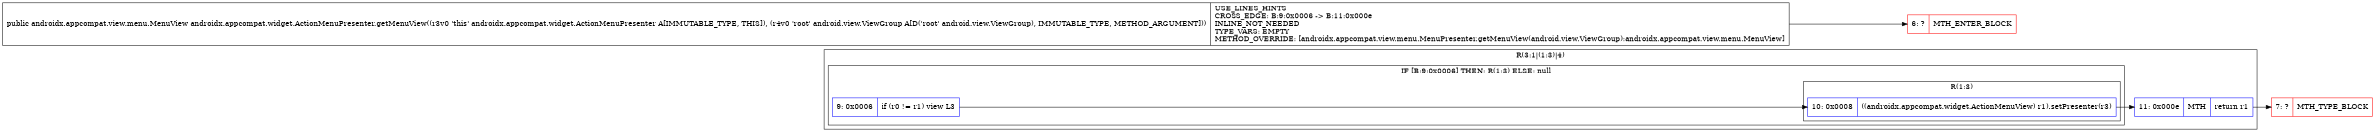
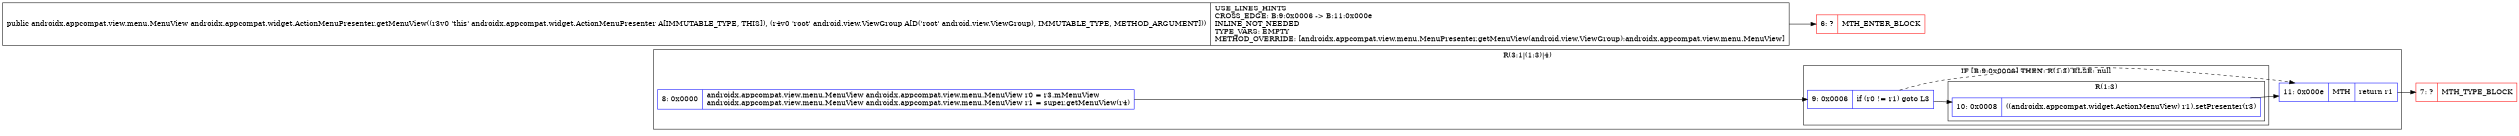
  digraph {
    rankdir=LR
    node [color=blue shape=record]
    n1 [label="{10\:\ 0x0008|((androidx.appcompat.widget.ActionMenuView) r1).setPresenter(r3)\l}"]
-   n2 [label="{9\:\ 0x0006|if (r0 != r1) view L3\l}"]
+   n2 [label="{9\:\ 0x0006|if (r0 != r1) goto L3\l}"]
+   n3 [label="{8\:\ 0x0000|androidx.appcompat.view.menu.MenuView androidx.appcompat.view.menu.MenuView r0 = r3.mMenuView\landroidx.appcompat.view.menu.MenuView androidx.appcompat.view.menu.MenuView r1 = super.getMenuView(r4)\l}"]
    n4 [label="{11\:\ 0x000e|MTH\l|return r1\l}"]
    n5 [color=red label="{7\:\ ?|MTH_TYPE_BLOCK\l}"]
    n6 [color=red label="{6\:\ ?|MTH_ENTER_BLOCK\l}"]
    n7 [label="{public androidx.appcompat.view.menu.MenuView androidx.appcompat.widget.ActionMenuPresenter.getMenuView((r3v0 'this' androidx.appcompat.widget.ActionMenuPresenter A[IMMUTABLE_TYPE, THIS]), (r4v0 'root' android.view.ViewGroup A[D('root' android.view.ViewGroup), IMMUTABLE_TYPE, METHOD_ARGUMENT]))  | USE_LINES_HINTS\lCROSS_EDGE: B:9:0x0006 \-\> B:11:0x000e\lINLINE_NOT_NEEDED\lTYPE_VARS: EMPTY\lMETHOD_OVERRIDE: [androidx.appcompat.view.menu.MenuPresenter.getMenuView(android.view.ViewGroup):androidx.appcompat.view.menu.MenuView]\l}" color=""]
    subgraph cluster_1 {
      label="R(3:1|(1:3)|4)"
+     n3
      n4
      subgraph cluster_2 {
        label="IF [B:9:0x0006] THEN: R(1:3) ELSE: null"
        n2
        subgraph cluster_3 {
          label="R(1:3)"
          n1
        }
      }
    }
    n1 -> n4
    n2 -> n1
+   n2 -> n4 [style=dashed]
+   n3 -> n2
    n4 -> n5
    n7 -> n6
  }
